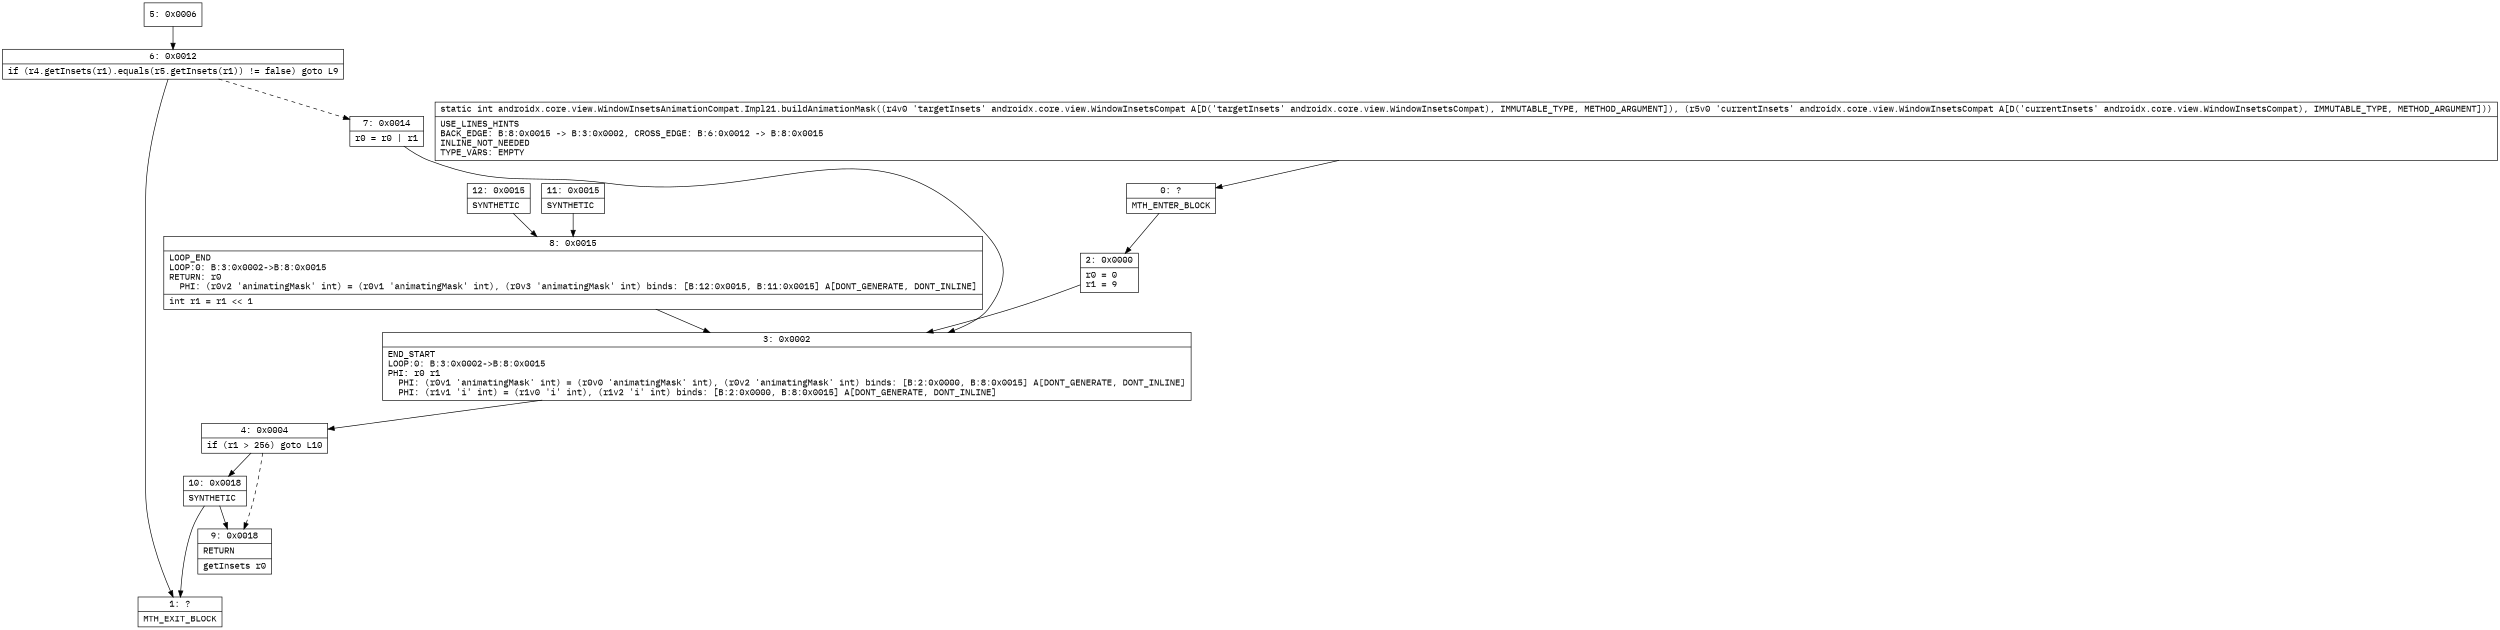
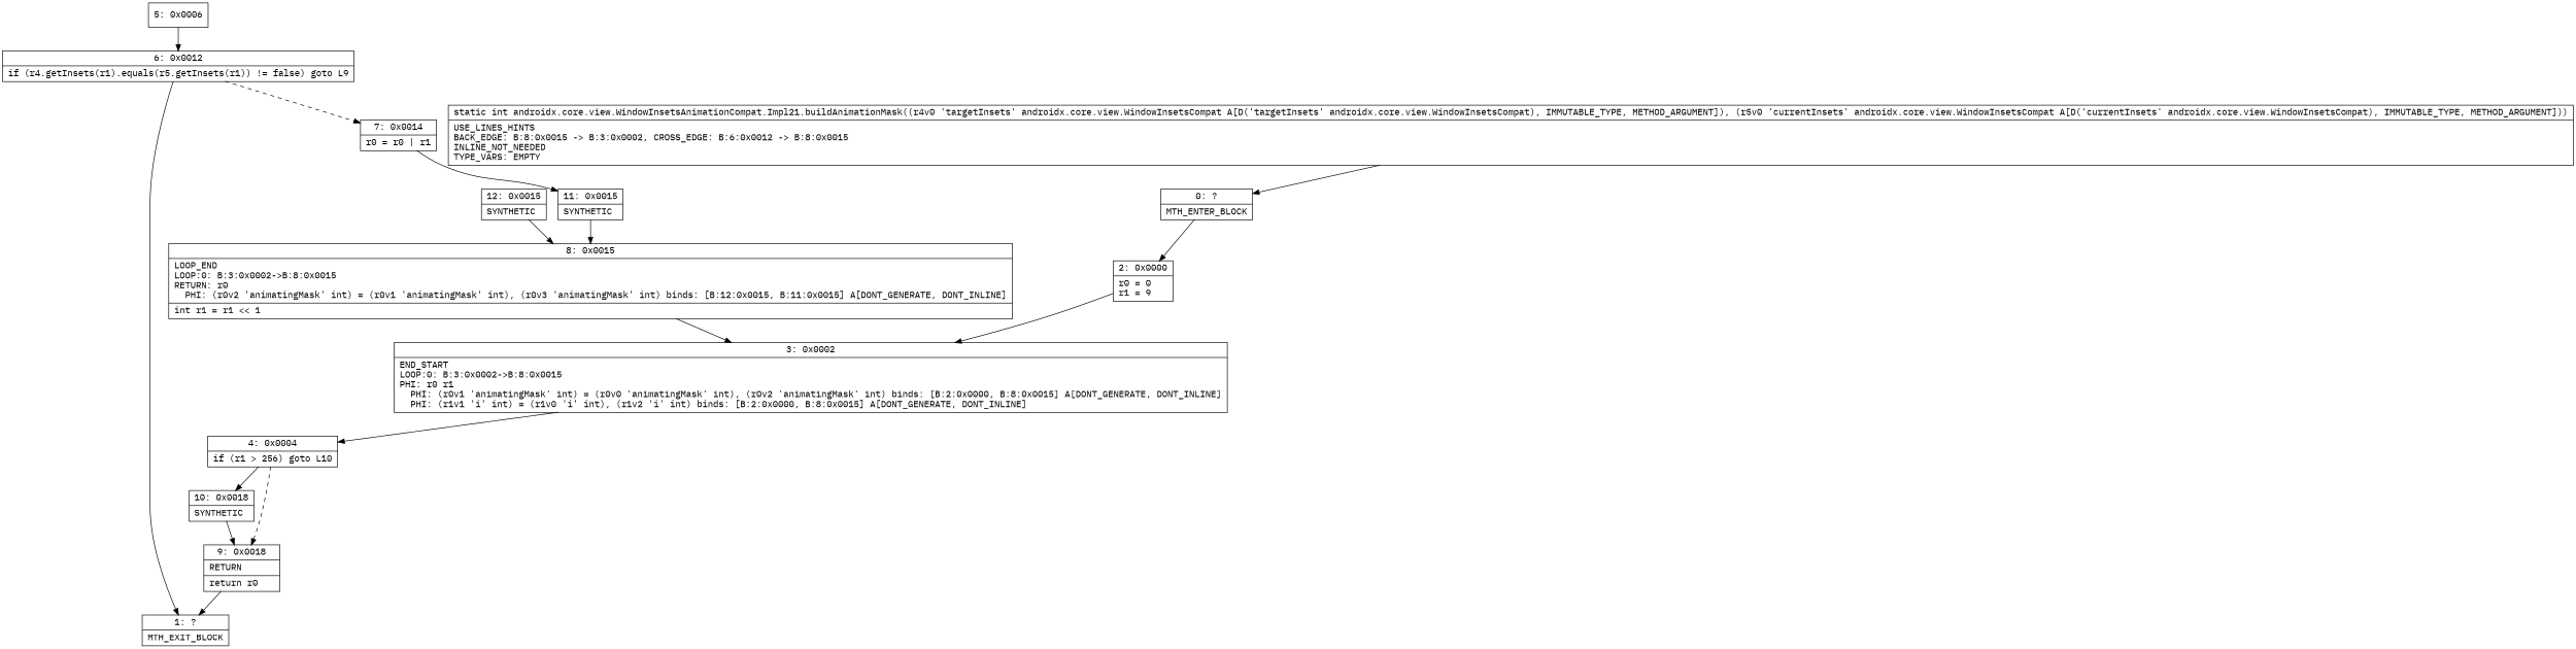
  digraph {
    fontname="IBM Plex Mono"
    node [fontname="IBM Plex Mono" shape=record]
    edge [fontname="IBM Plex Mono"]
    n1 [label="{0\:\ ?|MTH_ENTER_BLOCK\l}"]
    n2 [label="{2\:\ 0x0000|r0 = 0\lr1 = 9\l}"]
    n3 [label="{3\:\ 0x0002|END_START\lLOOP:0: B:3:0x0002\-\>B:8:0x0015\lPHI: r0 r1 \l  PHI: (r0v1 'animatingMask' int) = (r0v0 'animatingMask' int), (r0v2 'animatingMask' int) binds: [B:2:0x0000, B:8:0x0015] A[DONT_GENERATE, DONT_INLINE]\l  PHI: (r1v1 'i' int) = (r1v0 'i' int), (r1v2 'i' int) binds: [B:2:0x0000, B:8:0x0015] A[DONT_GENERATE, DONT_INLINE]\l}"]
    n4 [label="{4\:\ 0x0004|if (r1 \> 256) goto L10\l}"]
    n5 [label="{10\:\ 0x0018|SYNTHETIC\l}"]
-   n6 [label="{9\:\ 0x0018|RETURN\l|getInsets r0\l}"]
+   n6 [label="{9\:\ 0x0018|RETURN\l|return r0\l}"]
    n7 [label="{5\:\ 0x0006}"]
    n8 [label="{6\:\ 0x0012|if (r4.getInsets(r1).equals(r5.getInsets(r1)) != false) goto L9\l}"]
    n9 [label="{7\:\ 0x0014|r0 = r0 \| r1\l}"]
    n10 [label="{1\:\ ?|MTH_EXIT_BLOCK\l}"]
    n11 [label="{11\:\ 0x0015|SYNTHETIC\l}"]
    n12 [label="{12\:\ 0x0015|SYNTHETIC\l}"]
    n13 [label="{8\:\ 0x0015|LOOP_END\lLOOP:0: B:3:0x0002\-\>B:8:0x0015\lRETURN: r0 \l  PHI: (r0v2 'animatingMask' int) = (r0v1 'animatingMask' int), (r0v3 'animatingMask' int) binds: [B:12:0x0015, B:11:0x0015] A[DONT_GENERATE, DONT_INLINE]\l|int r1 = r1 \<\< 1\l}"]
    n14 [label="{static int androidx.core.view.WindowInsetsAnimationCompat.Impl21.buildAnimationMask((r4v0 'targetInsets' androidx.core.view.WindowInsetsCompat A[D('targetInsets' androidx.core.view.WindowInsetsCompat), IMMUTABLE_TYPE, METHOD_ARGUMENT]), (r5v0 'currentInsets' androidx.core.view.WindowInsetsCompat A[D('currentInsets' androidx.core.view.WindowInsetsCompat), IMMUTABLE_TYPE, METHOD_ARGUMENT]))  | USE_LINES_HINTS\lBACK_EDGE: B:8:0x0015 \-\> B:3:0x0002, CROSS_EDGE: B:6:0x0012 \-\> B:8:0x0015\lINLINE_NOT_NEEDED\lTYPE_VARS: EMPTY\l}"]
    n1 -> n2
    n2 -> n3
    n3 -> n4
    n4 -> n5
    n4 -> n6 [style=dashed]
    n5 -> n6
-   n5 -> n10
+   n6 -> n10
    n7 -> n8
    n8 -> n9 [style=dashed]
    n8 -> n10
-   n9 -> n3
+   n9 -> n11
    n11 -> n13
    n12 -> n13
    n13 -> n3
    n14 -> n1
  }
